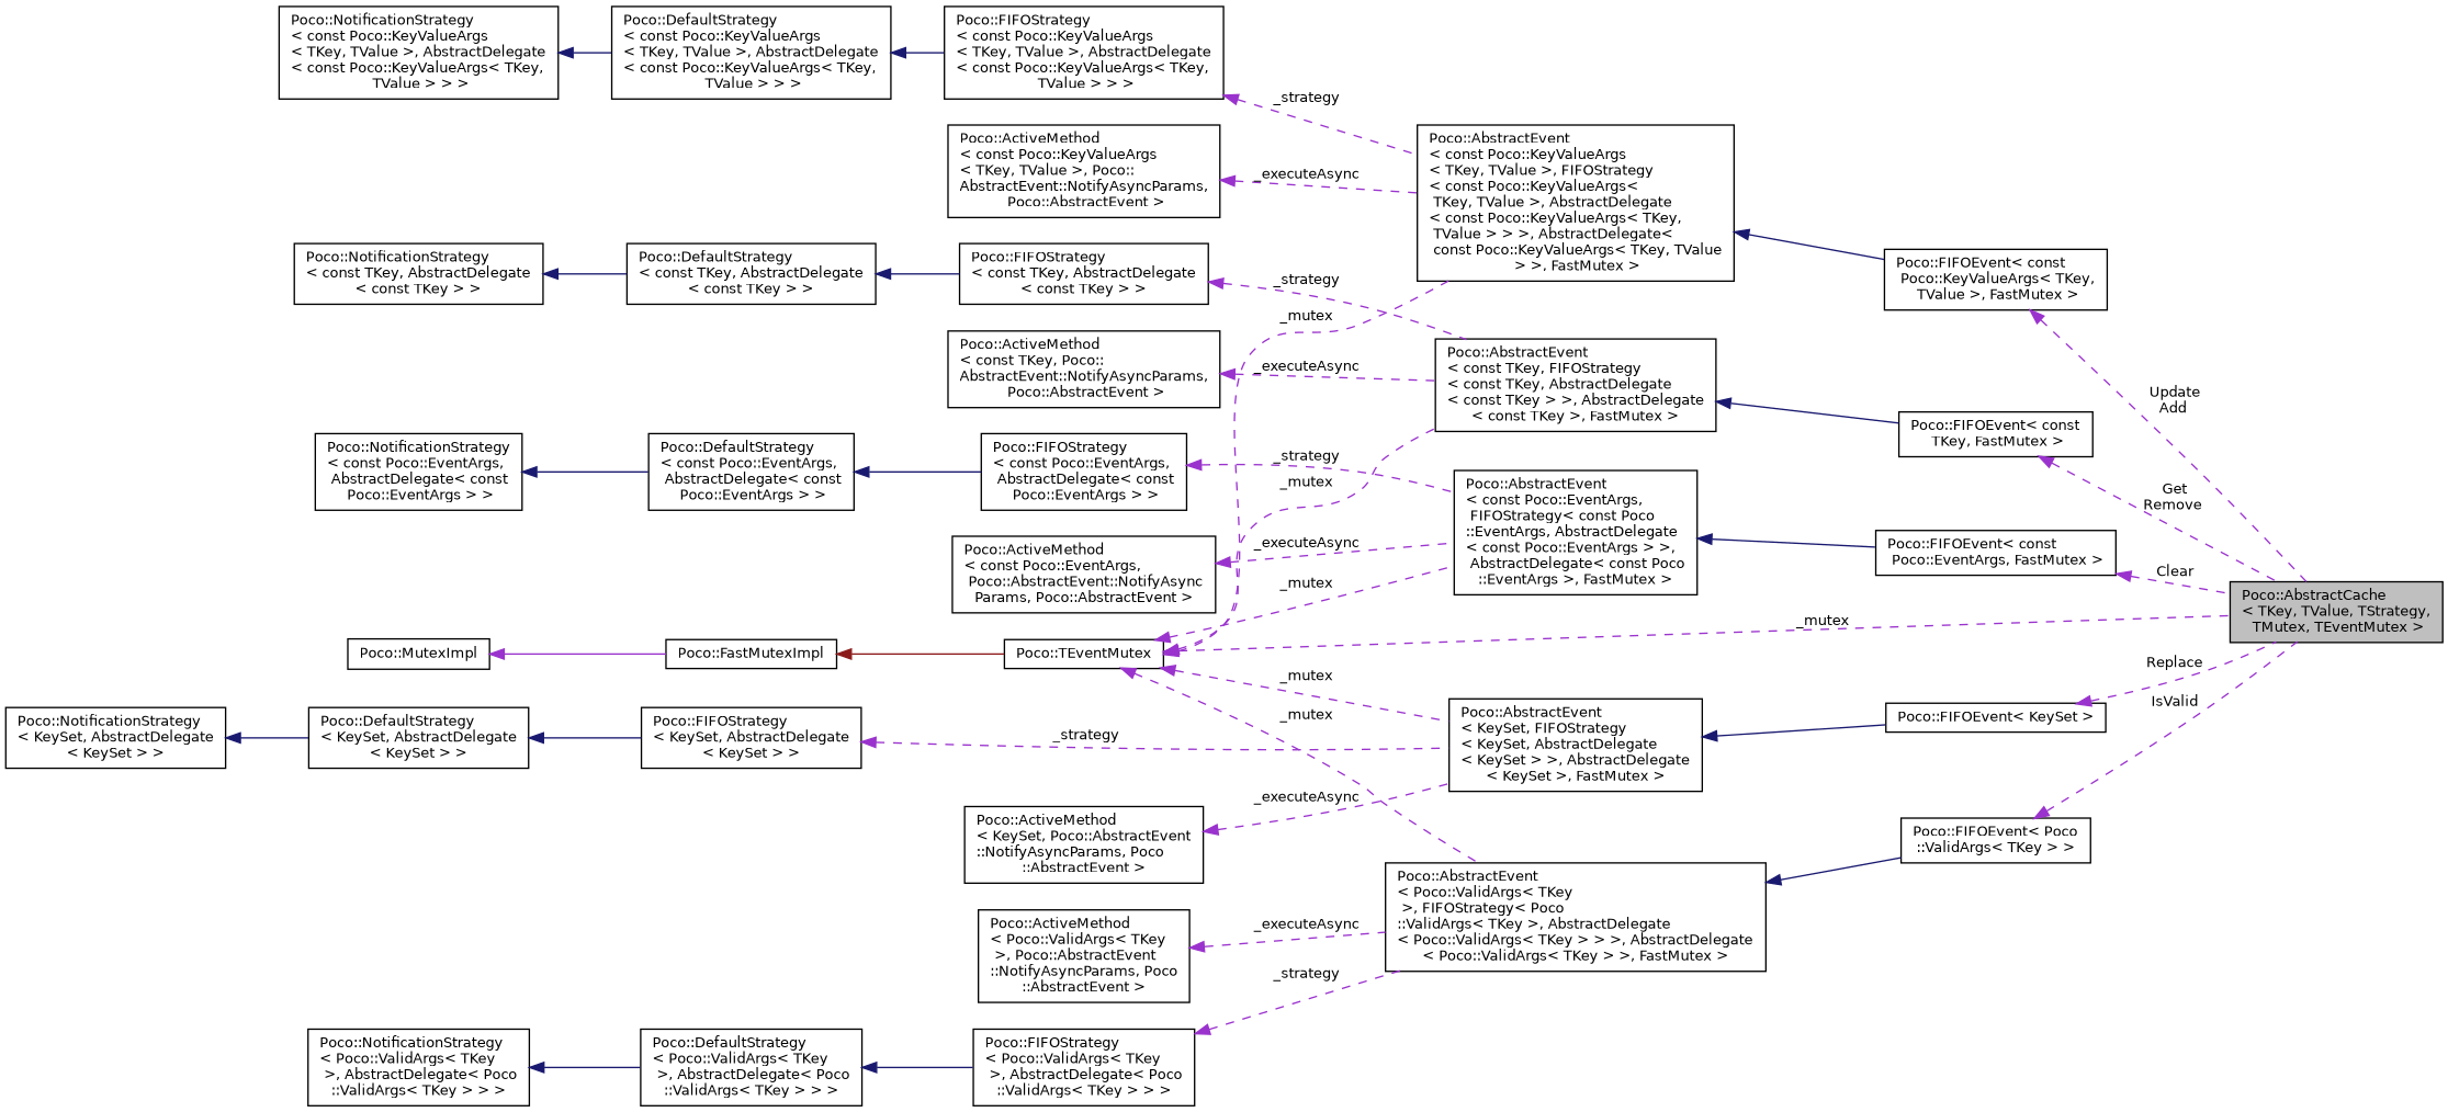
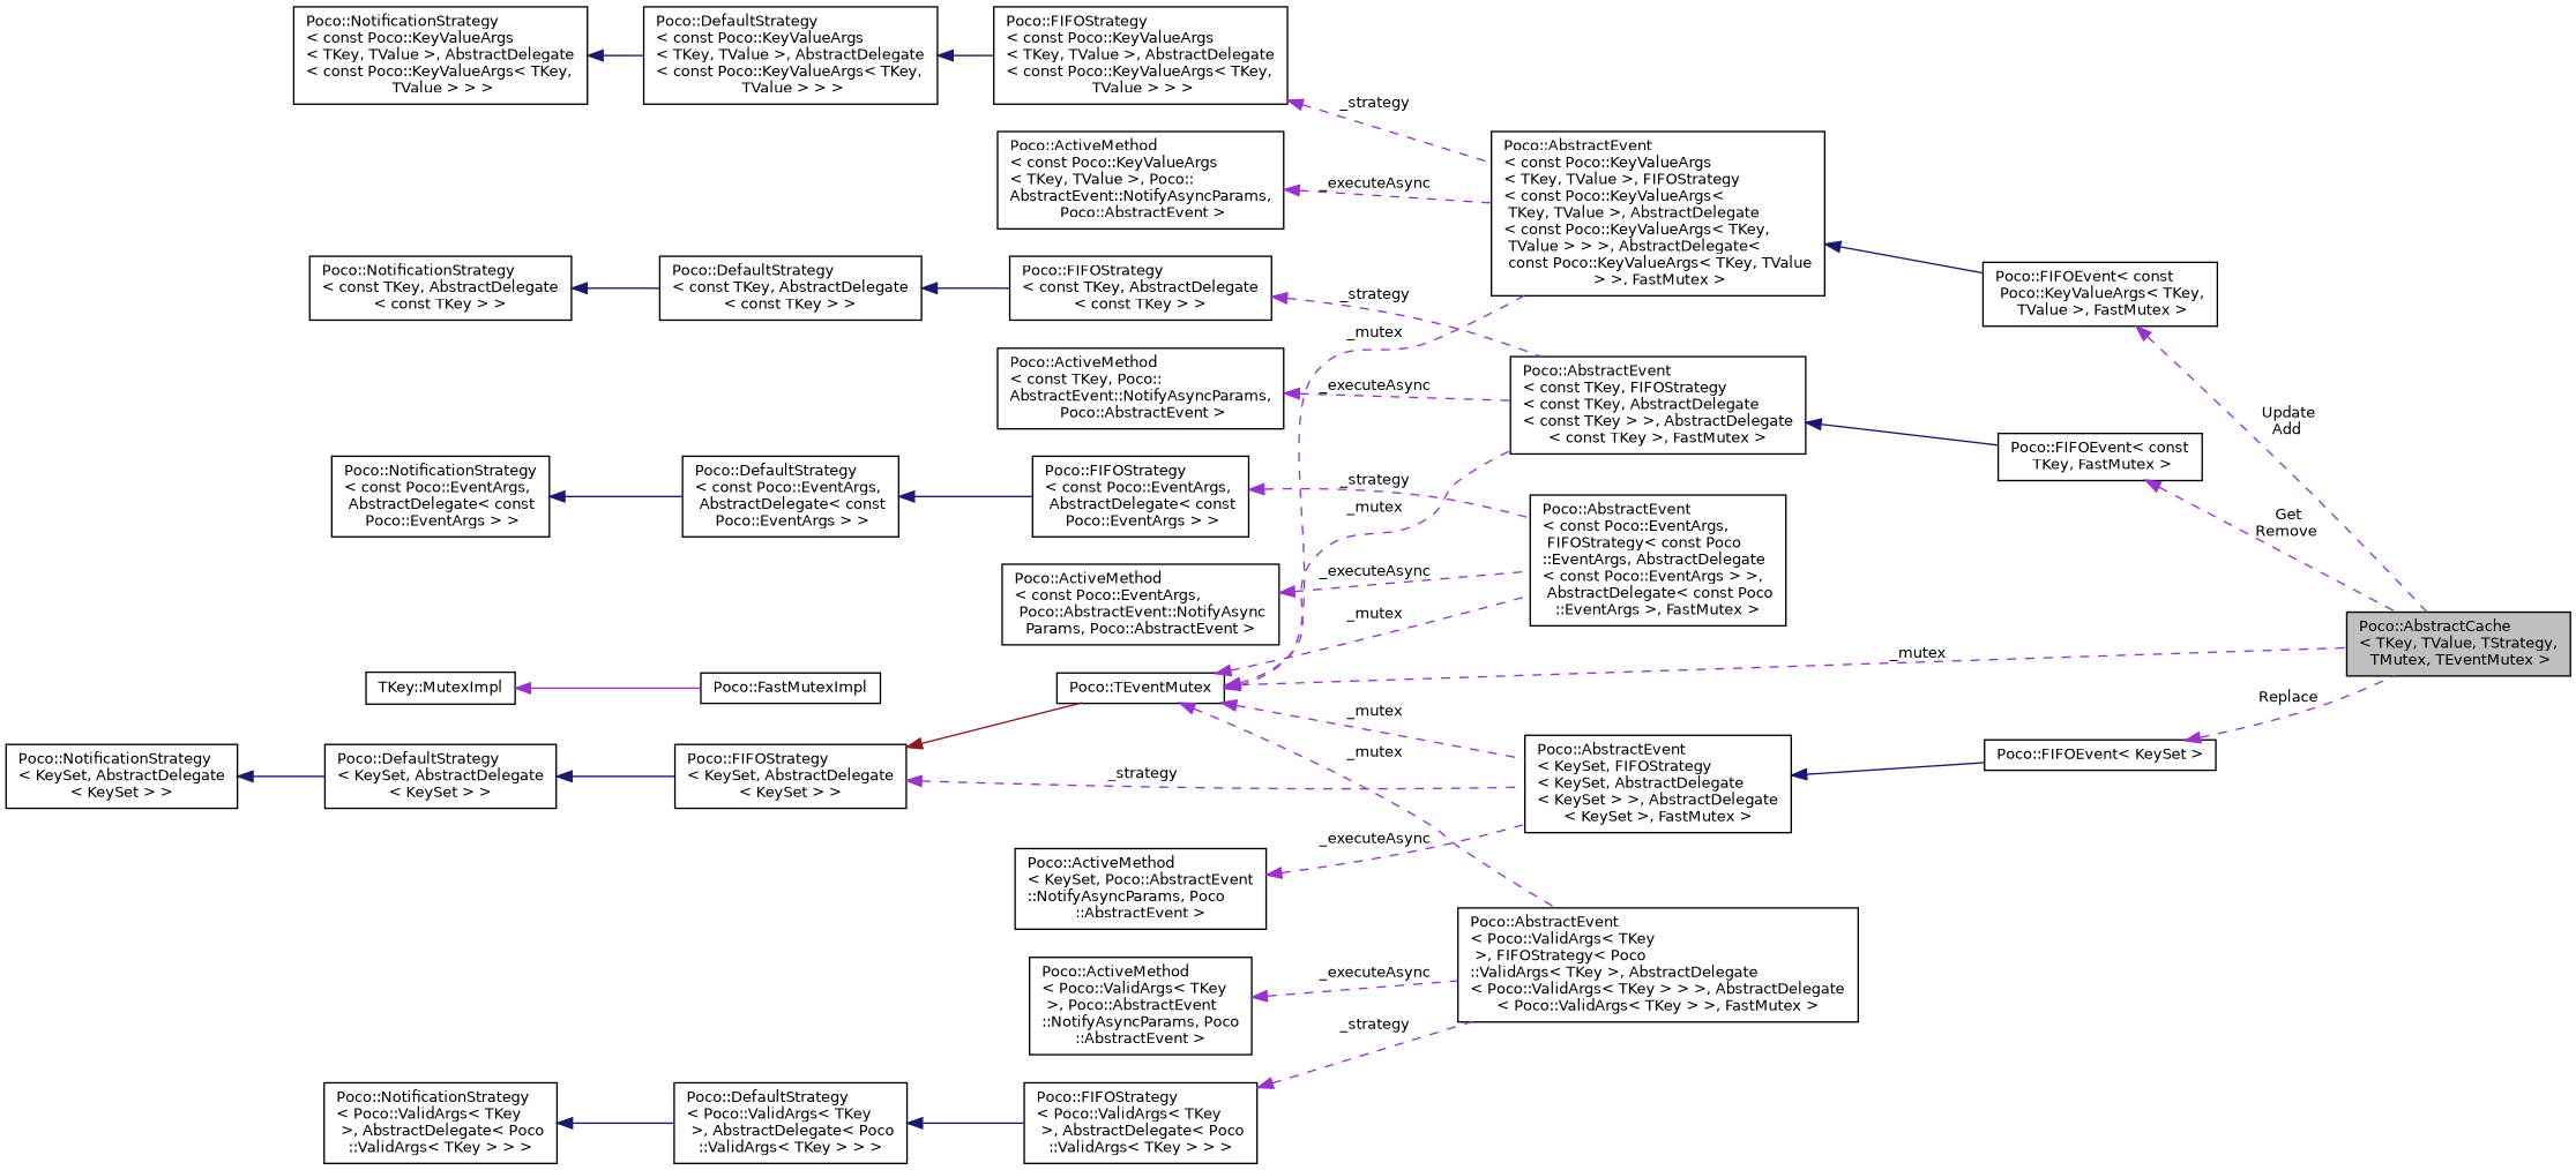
  digraph {
    rankdir=LR
    node [color=black fillcolor=white fontname=Helvetica fontsize=10 shape=record style=filled]
    edge [color=darkorchid3 dir=back fontname=Helvetica fontsize=10 labelfontname=Helvetica labelfontsize=10 style=dashed]
    n1 [fillcolor=grey75 fontcolor=black height=0.2 label="Poco::AbstractCache\l\< TKey, TValue, TStrategy,\l TMutex, TEventMutex \>" width=0.4]
    n2 [height=0.2 label="Poco::FIFOEvent\< const\l Poco::KeyValueArgs\< TKey,\l TValue \>, FastMutex \>" width=0.4]
    n3 [height=0.2 label="Poco::AbstractEvent\l\< const Poco::KeyValueArgs\l\< TKey, TValue \>, FIFOStrategy\l\< const Poco::KeyValueArgs\<\l TKey, TValue \>, AbstractDelegate\l\< const Poco::KeyValueArgs\< TKey,\l TValue \> \> \>, AbstractDelegate\<\l const Poco::KeyValueArgs\< TKey, TValue\l \> \>, FastMutex \>" width=0.4]
    n4 [height=0.2 label="Poco::FIFOStrategy\l\< const Poco::KeyValueArgs\l\< TKey, TValue \>, AbstractDelegate\l\< const Poco::KeyValueArgs\< TKey,\l TValue \> \> \>" width=0.4]
    n5 [height=0.2 label="Poco::DefaultStrategy\l\< const Poco::KeyValueArgs\l\< TKey, TValue \>, AbstractDelegate\l\< const Poco::KeyValueArgs\< TKey,\l TValue \> \> \>" width=0.4]
    n6 [height=0.2 label="Poco::NotificationStrategy\l\< const Poco::KeyValueArgs\l\< TKey, TValue \>, AbstractDelegate\l\< const Poco::KeyValueArgs\< TKey,\l TValue \> \> \>" width=0.4]
    n7 [height=0.2 label="Poco::ActiveMethod\l\< const Poco::KeyValueArgs\l\< TKey, TValue \>, Poco::\lAbstractEvent::NotifyAsyncParams,\l Poco::AbstractEvent \>" width=0.4]
    n8 [height=0.2 label="Poco::TEventMutex" width=0.4]
    n9 [height=0.2 label="Poco::AbstractEvent\l\< const TKey, FIFOStrategy\l\< const TKey, AbstractDelegate\l\< const TKey \> \>, AbstractDelegate\l\< const TKey \>, FastMutex \>" width=0.4]
    n10 [height=0.2 label="Poco::AbstractEvent\l\< const Poco::EventArgs,\l FIFOStrategy\< const Poco\l::EventArgs, AbstractDelegate\l\< const Poco::EventArgs \> \>,\l AbstractDelegate\< const Poco\l::EventArgs \>, FastMutex \>" width=0.4]
    n11 [height=0.2 label="Poco::AbstractEvent\l\< Poco::ValidArgs\< TKey\l \>, FIFOStrategy\< Poco\l::ValidArgs\< TKey \>, AbstractDelegate\l\< Poco::ValidArgs\< TKey \> \> \>, AbstractDelegate\l\< Poco::ValidArgs\< TKey \> \>, FastMutex \>" width=0.4]
    n12 [height=0.2 label="Poco::AbstractEvent\l\< KeySet, FIFOStrategy\l\< KeySet, AbstractDelegate\l\< KeySet \> \>, AbstractDelegate\l\< KeySet \>, FastMutex \>" width=0.4]
    n13 [height=0.2 label="Poco::FIFOEvent\< const\l TKey, FastMutex \>" width=0.4]
-   n14 [height=0.2 label="Poco::FIFOEvent\< const\l Poco::EventArgs, FastMutex \>" width=0.4]
-   n15 [height=0.2 label="Poco::FIFOEvent\< Poco\l::ValidArgs\< TKey \> \>" width=0.4]
    n16 [height=0.2 label="Poco::FIFOEvent\< KeySet \>" width=0.4]
    n17 [height=0.2 label="Poco::FastMutexImpl" width=0.4]
-   n18 [height=0.2 label="Poco::MutexImpl" width=0.4]
+   n18 [height=0.2 label="TKey::MutexImpl" width=0.4]
    n19 [height=0.2 label="Poco::FIFOStrategy\l\< const TKey, AbstractDelegate\l\< const TKey \> \>" width=0.4]
    n20 [height=0.2 label="Poco::DefaultStrategy\l\< const TKey, AbstractDelegate\l\< const TKey \> \>" width=0.4]
    n21 [height=0.2 label="Poco::NotificationStrategy\l\< const TKey, AbstractDelegate\l\< const TKey \> \>" width=0.4]
    n22 [height=0.2 label="Poco::ActiveMethod\l\< const TKey, Poco::\lAbstractEvent::NotifyAsyncParams,\l Poco::AbstractEvent \>" width=0.4]
    n23 [height=0.2 label="Poco::ActiveMethod\l\< const Poco::EventArgs,\l Poco::AbstractEvent::NotifyAsync\lParams, Poco::AbstractEvent \>" width=0.4]
    n24 [height=0.2 label="Poco::FIFOStrategy\l\< const Poco::EventArgs,\l AbstractDelegate\< const\l Poco::EventArgs \> \>" width=0.4]
    n25 [height=0.2 label="Poco::DefaultStrategy\l\< const Poco::EventArgs,\l AbstractDelegate\< const\l Poco::EventArgs \> \>" width=0.4]
    n26 [height=0.2 label="Poco::NotificationStrategy\l\< const Poco::EventArgs,\l AbstractDelegate\< const\l Poco::EventArgs \> \>" width=0.4]
    n27 [height=0.2 label="Poco::FIFOStrategy\l\< Poco::ValidArgs\< TKey\l \>, AbstractDelegate\< Poco\l::ValidArgs\< TKey \> \> \>" width=0.4]
    n28 [height=0.2 label="Poco::DefaultStrategy\l\< Poco::ValidArgs\< TKey\l \>, AbstractDelegate\< Poco\l::ValidArgs\< TKey \> \> \>" width=0.4]
    n29 [height=0.2 label="Poco::NotificationStrategy\l\< Poco::ValidArgs\< TKey\l \>, AbstractDelegate\< Poco\l::ValidArgs\< TKey \> \> \>" width=0.4]
    n30 [height=0.2 label="Poco::ActiveMethod\l\< Poco::ValidArgs\< TKey\l \>, Poco::AbstractEvent\l::NotifyAsyncParams, Poco\l::AbstractEvent \>" width=0.4]
    n31 [height=0.2 label="Poco::ActiveMethod\l\< KeySet, Poco::AbstractEvent\l::NotifyAsyncParams, Poco\l::AbstractEvent \>" width=0.4]
    n32 [height=0.2 label="Poco::FIFOStrategy\l\< KeySet, AbstractDelegate\l\< KeySet \> \>" width=0.4]
    n33 [height=0.2 label="Poco::DefaultStrategy\l\< KeySet, AbstractDelegate\l\< KeySet \> \>" width=0.4]
    n34 [height=0.2 label="Poco::NotificationStrategy\l\< KeySet, AbstractDelegate\l\< KeySet \> \>" width=0.4]
    n2 -> n1 [label=" Update\nAdd"]
    n3 -> n2 [color=midnightblue style=solid]
    n4 -> n3 [label=" _strategy"]
    n5 -> n4 [color=midnightblue style=solid]
    n6 -> n5 [color=midnightblue style=solid]
    n7 -> n3 [label=" _executeAsync"]
    n8 -> n1 [label=" _mutex"]
    n8 -> n3 [label=" _mutex"]
    n8 -> n9 [label=" _mutex"]
    n8 -> n10 [label=" _mutex"]
    n8 -> n11 [label=" _mutex"]
    n8 -> n12 [label=" _mutex"]
    n9 -> n13 [color=midnightblue style=solid]
-   n10 -> n14 [color=midnightblue style=solid]
-   n11 -> n15 [color=midnightblue style=solid]
    n12 -> n16 [color=midnightblue style=solid]
    n13 -> n1 [label=" Get\nRemove"]
-   n14 -> n1 [label=" Clear"]
-   n15 -> n1 [label=" IsValid"]
    n16 -> n1 [label=" Replace"]
-   n17 -> n8 [color=firebrick4 style=solid]
+   n32 -> n8 [color=firebrick4 style=solid]
    n18 -> n17 [style=solid]
    n19 -> n9 [label=" _strategy"]
    n20 -> n19 [color=midnightblue style=solid]
    n21 -> n20 [color=midnightblue style=solid]
    n22 -> n9 [label=" _executeAsync"]
    n23 -> n10 [label=" _executeAsync"]
    n24 -> n10 [label=" _strategy"]
    n25 -> n24 [color=midnightblue style=solid]
    n26 -> n25 [color=midnightblue style=solid]
    n27 -> n11 [label=" _strategy"]
    n28 -> n27 [color=midnightblue style=solid]
    n29 -> n28 [color=midnightblue style=solid]
    n30 -> n11 [label=" _executeAsync"]
    n31 -> n12 [label=" _executeAsync"]
    n32 -> n12 [label=" _strategy"]
    n33 -> n32 [color=midnightblue style=solid]
    n34 -> n33 [color=midnightblue style=solid]
  }
